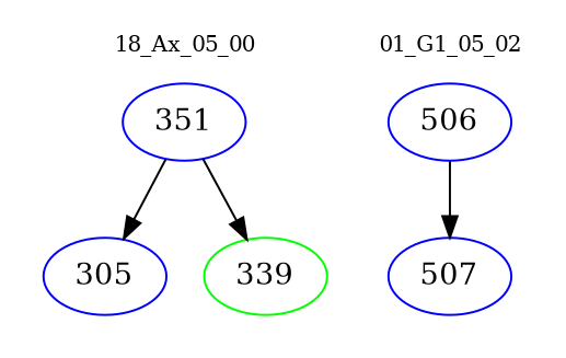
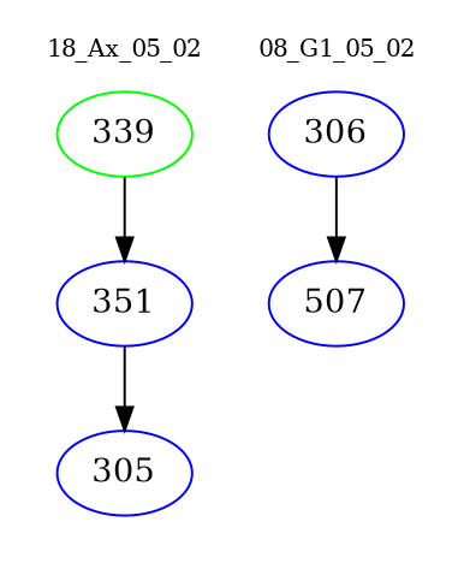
  digraph {
    node [color=blue]
    edge [color=black]
    n1 [label=351]
    n2 [label=305]
    n3 [color=green label=339]
-   n4 [label=506]
+   n4 [label=306]
    n5 [label=507]
    subgraph cluster_1 {
      color=white
      fontsize=10
-     label="18_Ax_05_00"
+     label="18_Ax_05_02"
      n1
      n2
      n3
    }
    subgraph cluster_2 {
      color=white
      fontsize=10
-     label="01_G1_05_02"
+     label="08_G1_05_02"
      n4
      n5
    }
    n1 -> n2
-   n1 -> n3
+   n3 -> n1
    n4 -> n5
  }
